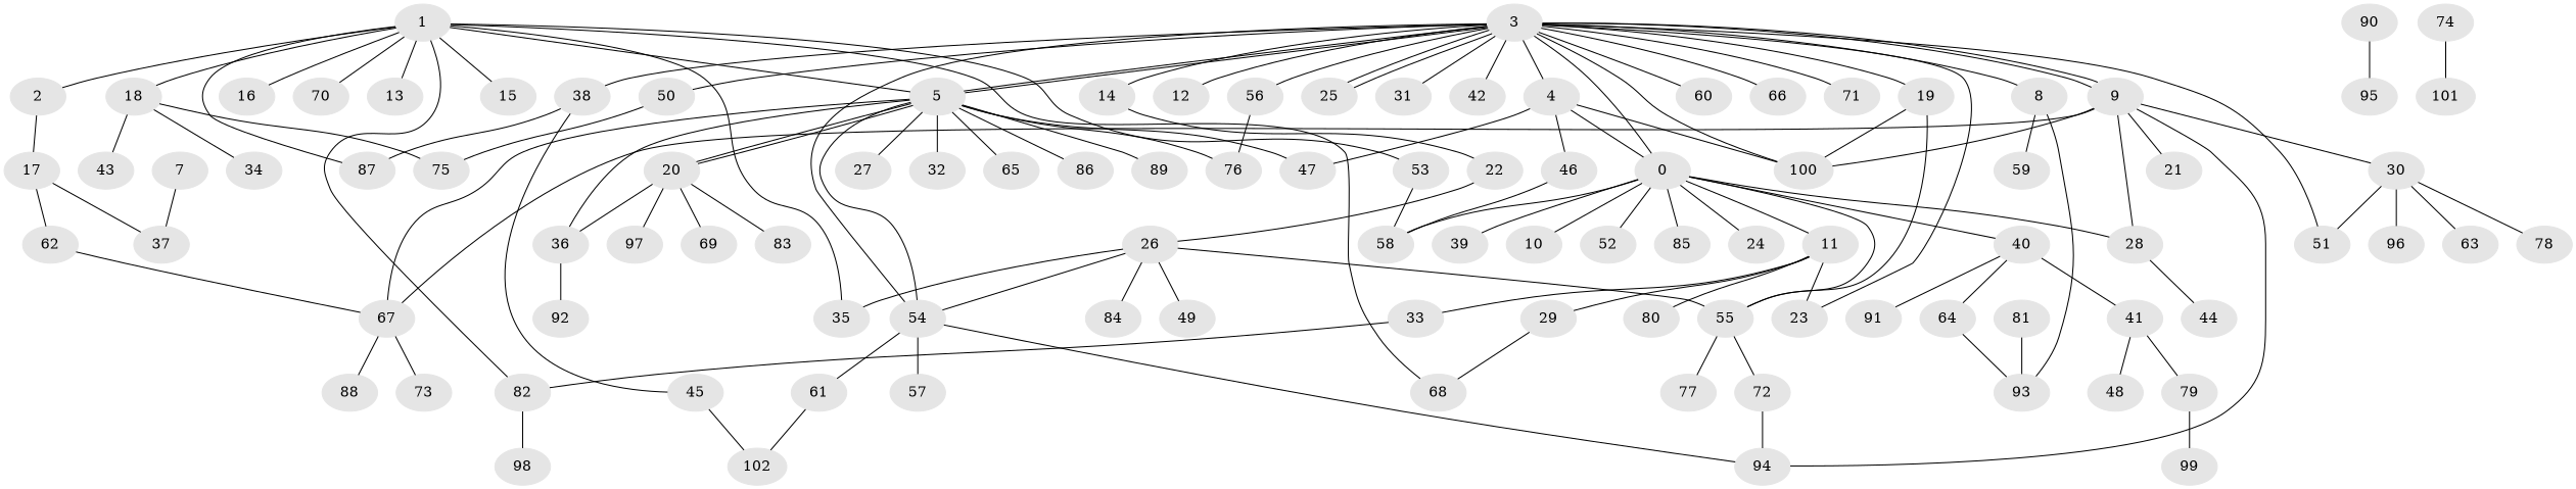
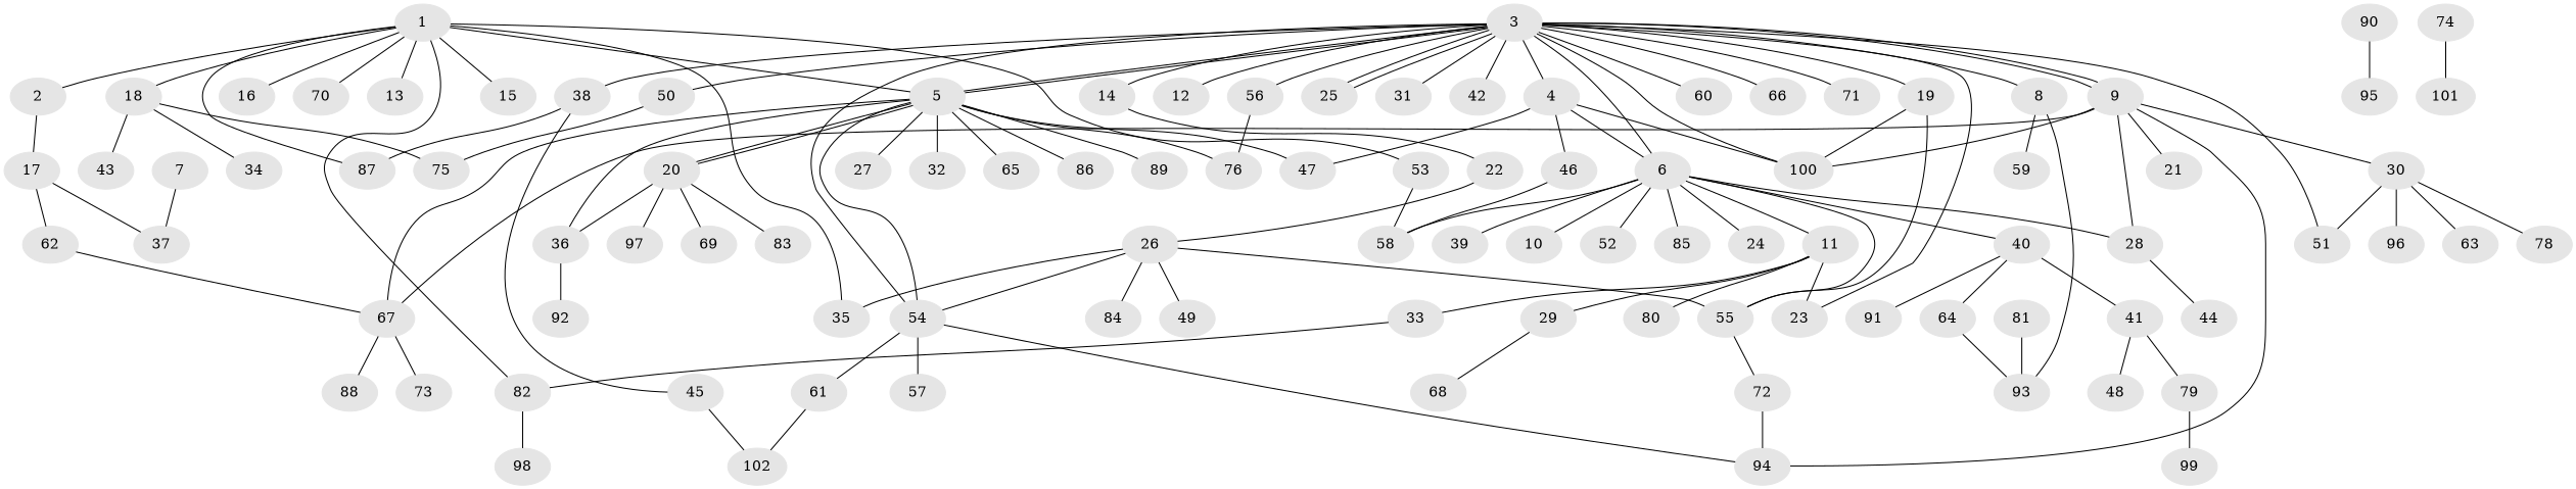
  graph {
    node [color=gray90 style=filled]
    1
    2
    5
    13
    15
    16
    18
    35
    53
    68
    70
    82
    87
    17
    3
    4
-   6 [label=0]
+   6
    8
    9
    12
    14
    19
    23
    25
    31
    38
    42
    50
    51
    54
    56
    60
    66
    71
    100
    47
    20
    27
    32
    36
    65
    67
    76
    86
    89
    34
    43
    75
    58
    98
    37
    62
    46
    10
    11
    24
    28
    39
    40
    52
    55
    85
    59
    93
    21
    30
    94
    22
    26
    49
    84
    45
    57
    61
    7
    69
    83
    97
    92
    73
    88
    29
    33
    80
    44
    41
    64
    91
    72
-   77
    63
    78
    96
    81
    90
    95
    102
    48
    79
    99
    74
    101
    1 -- 2
    1 -- 5
    1 -- 13
    1 -- 15
    1 -- 16
    1 -- 18
    1 -- 35
    1 -- 53
-   1 -- 68
    1 -- 70
    1 -- 82
    1 -- 87
    2 -- 17
    5 -- 54
    5 -- 47
    5 -- 20
    5 -- 20
    5 -- 27
    5 -- 32
    5 -- 36
    5 -- 65
    5 -- 67
    5 -- 76
    5 -- 86
    5 -- 89
    18 -- 34
    18 -- 43
    18 -- 75
    53 -- 58
    82 -- 98
    17 -- 37
    17 -- 62
    3 -- 5
    3 -- 5
    3 -- 4
    3 -- 6
    3 -- 8
    3 -- 9
    3 -- 9
    3 -- 12
    3 -- 14
    3 -- 19
    3 -- 23
    3 -- 25
    3 -- 25
    3 -- 31
    3 -- 38
    3 -- 42
    3 -- 50
    3 -- 51
    3 -- 54
    3 -- 56
    3 -- 60
    3 -- 66
    3 -- 71
    3 -- 100
    4 -- 6
    4 -- 100
    4 -- 47
    4 -- 46
    6 -- 58
    6 -- 10
    6 -- 11
    6 -- 24
    6 -- 28
    6 -- 39
    6 -- 40
    6 -- 52
    6 -- 55
    6 -- 85
    8 -- 59
    8 -- 93
    9 -- 100
    9 -- 67
    9 -- 28
    9 -- 21
    9 -- 30
    9 -- 94
    14 -- 22
    19 -- 100
    19 -- 55
    38 -- 87
    38 -- 45
    50 -- 75
    54 -- 94
    54 -- 57
    54 -- 61
    56 -- 76
    20 -- 36
    20 -- 69
    20 -- 83
    20 -- 97
    36 -- 92
    67 -- 73
    67 -- 88
    62 -- 67
    46 -- 58
    11 -- 23
    11 -- 29
    11 -- 33
    11 -- 80
    28 -- 44
    40 -- 41
    40 -- 64
    40 -- 91
    55 -- 72
-   55 -- 77
    30 -- 51
    30 -- 63
    30 -- 78
    30 -- 96
    22 -- 26
    26 -- 35
    26 -- 54
    26 -- 55
    26 -- 49
    26 -- 84
    45 -- 102
    61 -- 102
    7 -- 37
    29 -- 68
    33 -- 82
    41 -- 48
    41 -- 79
    64 -- 93
    72 -- 94
    81 -- 93
    90 -- 95
    79 -- 99
    74 -- 101
  }
